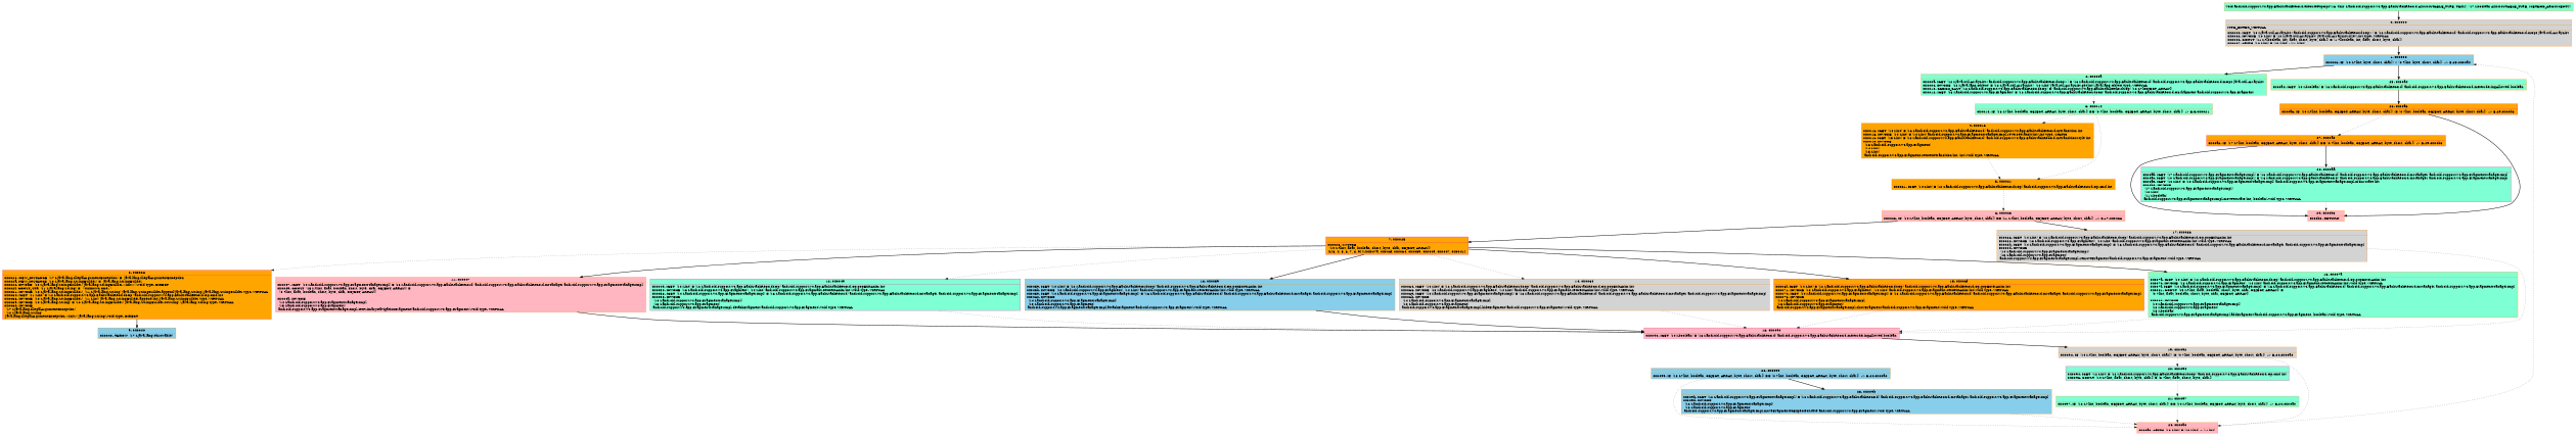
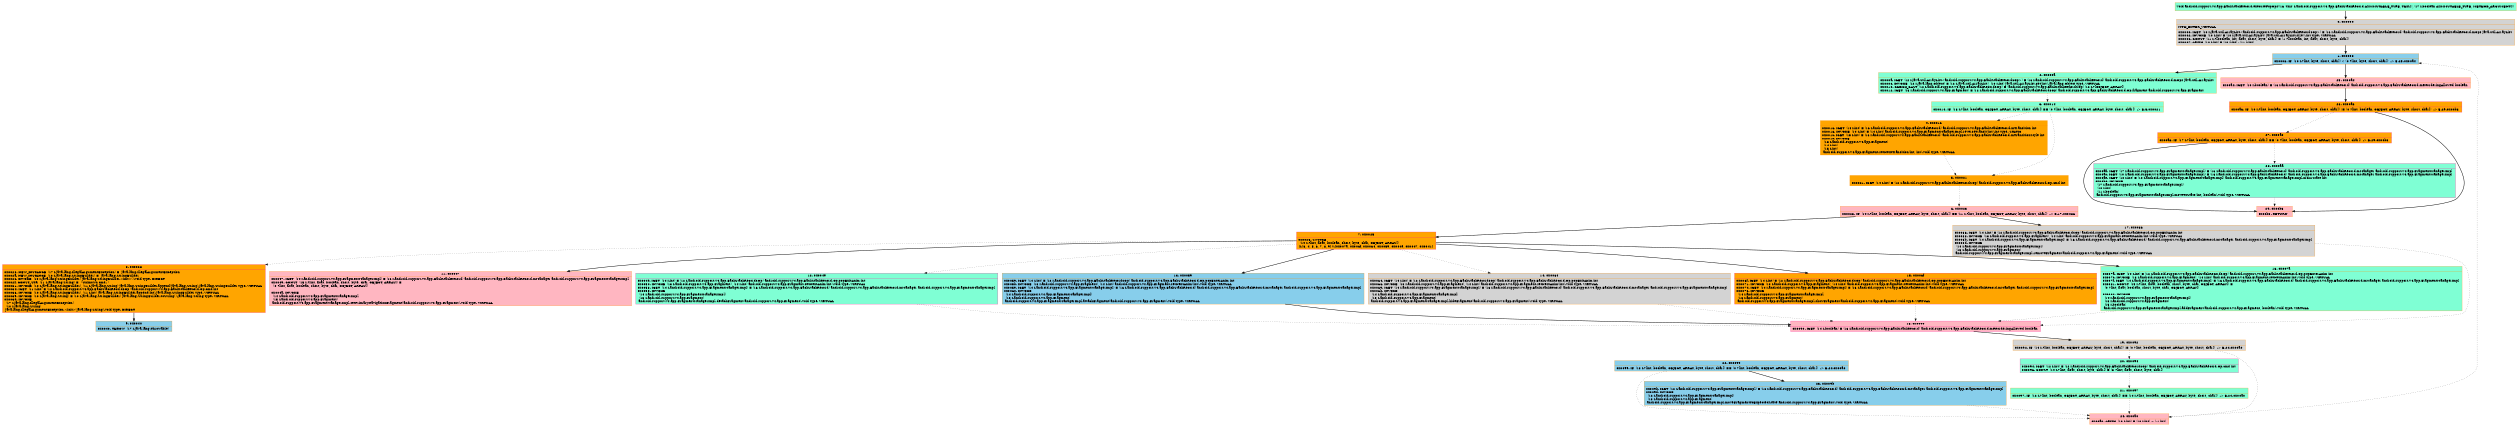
  digraph {
    node [color=darkorange fillcolor=aquamarine shape=record style=filled]
    edge [style=dotted]
    n1 [fillcolor=lightgrey label="{0\:\ 0x0000|MTH_ENTER_VIRTUAL\l|0x0000: IGET  (r0 I:java.util.ArrayList\<android.support.v4.app.BackStackRecord$Op\>) = (r6 I:android.support.v4.app.BackStackRecord) android.support.v4.app.BackStackRecord.mOps java.util.ArrayList \l0x0002: INVOKE  (r0 I:int) = (r0 I:java.util.ArrayList) java.util.ArrayList.size():int type: VIRTUAL \l0x0006: CONST  (r1 I:?[boolean, int, float, short, byte, char]) = (1 ?[boolean, int, float, short, byte, char]) \l0x0007: ARITH  (r0 I:int) = (r0 I:int) \- (r1 I:int) \l}"]
    n2 [fillcolor=skyblue label="{1\:\ 0x0008|0x0008: IF  (r0 I:?[int, byte, short, char]) \< (0 ?[int, byte, short, char])  \-\> B:25:0x00a4 \l}"]
    n3 [label="{2\:\ 0x000a|0x000a: IGET  (r2 I:java.util.ArrayList\<android.support.v4.app.BackStackRecord$Op\>) = (r6 I:android.support.v4.app.BackStackRecord) android.support.v4.app.BackStackRecord.mOps java.util.ArrayList \l0x000c: INVOKE  (r2 I:java.lang.Object) = (r2 I:java.util.ArrayList), (r0 I:int) java.util.ArrayList.get(int):java.lang.Object type: VIRTUAL \l0x0010: CHECK_CAST  (r2 I:android.support.v4.app.BackStackRecord$Op) = (android.support.v4.app.BackStackRecord$Op) (r2 I:?[OBJECT, ARRAY]) \l0x0012: IGET  (r3 I:android.support.v4.app.Fragment) = (r2 I:android.support.v4.app.BackStackRecord$Op) android.support.v4.app.BackStackRecord.Op.fragment android.support.v4.app.Fragment \l}"]
-   n4 [label="{25\:\ 0x00a4|0x00a4: IGET  (r0 I:boolean) = (r6 I:android.support.v4.app.BackStackRecord) android.support.v4.app.BackStackRecord.mReorderingAllowed boolean \l}"]
+   n4 [fillcolor=lightpink label="{25\:\ 0x00a4|0x00a4: IGET  (r0 I:boolean) = (r6 I:android.support.v4.app.BackStackRecord) android.support.v4.app.BackStackRecord.mReorderingAllowed boolean \l}"]
    n5 [label="{3\:\ 0x0014|0x0014: IF  (r3 I:?[int, boolean, OBJECT, ARRAY, byte, short, char]) == (0 ?[int, boolean, OBJECT, ARRAY, byte, short, char])  \-\> B:5:0x0021 \l}"]
    n6 [color=deeppink fillcolor=orange label="{26\:\ 0x00a6|0x00a6: IF  (r0 I:?[int, boolean, OBJECT, ARRAY, byte, short, char]) != (0 ?[int, boolean, OBJECT, ARRAY, byte, short, char])  \-\> B:29:0x00b3 \l}"]
    n7 [fillcolor=orange label="{4\:\ 0x0016|0x0016: IGET  (r4 I:int) = (r6 I:android.support.v4.app.BackStackRecord) android.support.v4.app.BackStackRecord.mTransition int \l0x0018: INVOKE  (r4 I:int) = (r4 I:int) android.support.v4.app.FragmentManagerImpl.reverseTransit(int):int type: STATIC \l0x001c: IGET  (r5 I:int) = (r6 I:android.support.v4.app.BackStackRecord) android.support.v4.app.BackStackRecord.mTransitionStyle int \l0x001e: INVOKE  \l  (r3 I:android.support.v4.app.Fragment)\l  (r4 I:int)\l  (r5 I:int)\l android.support.v4.app.Fragment.setNextTransition(int, int):void type: VIRTUAL \l}"]
    n8 [fillcolor=orange label="{5\:\ 0x0021|0x0021: IGET  (r4 I:int) = (r2 I:android.support.v4.app.BackStackRecord$Op) android.support.v4.app.BackStackRecord.Op.cmd int \l}"]
    n9 [fillcolor=lightpink label="{6\:\ 0x0023|0x0023: IF  (r4 I:?[int, boolean, OBJECT, ARRAY, byte, short, char]) == (r1 I:?[int, boolean, OBJECT, ARRAY, byte, short, char])  \-\> B:17:0x0086 \l}"]
    n10 [color=deeppink fillcolor=orange label="{7\:\ 0x0025|0x0025: SWITCH  \l  (r4 I:?[int, float, boolean, short, byte, char, OBJECT, ARRAY])\l k:[3, 4, 5, 6, 7, 8, 9] t:[0x007a, 0x006f, 0x0064, 0x0059, 0x004e, 0x0047, 0x0041] \l}"]
    n11 [fillcolor=lightgrey label="{17\:\ 0x0086|0x0086: IGET  (r4 I:int) = (r2 I:android.support.v4.app.BackStackRecord$Op) android.support.v4.app.BackStackRecord.Op.popExitAnim int \l0x0088: INVOKE  (r3 I:android.support.v4.app.Fragment), (r4 I:int) android.support.v4.app.Fragment.setNextAnim(int):void type: VIRTUAL \l0x008b: IGET  (r4 I:android.support.v4.app.FragmentManagerImpl) = (r6 I:android.support.v4.app.BackStackRecord) android.support.v4.app.BackStackRecord.mManager android.support.v4.app.FragmentManagerImpl \l0x008d: INVOKE  \l  (r4 I:android.support.v4.app.FragmentManagerImpl)\l  (r3 I:android.support.v4.app.Fragment)\l android.support.v4.app.FragmentManagerImpl.removeFragment(android.support.v4.app.Fragment):void type: VIRTUAL \l}"]
    n12 [color=deeppink fillcolor=orange label="{8\:\ 0x0028|0x0028: NEW_INSTANCE  (r7 I:java.lang.IllegalArgumentException) =  java.lang.IllegalArgumentException \l0x002a: NEW_INSTANCE  (r0 I:java.lang.StringBuilder) =  java.lang.StringBuilder \l0x002c: INVOKE  (r0 I:java.lang.StringBuilder) java.lang.StringBuilder.\<init\>():void type: DIRECT \l0x002f: CONST_STR  (r1 I:java.lang.String) =  \"Unknown cmd: \" \l0x0031: INVOKE  (r0 I:java.lang.StringBuilder), (r1 I:java.lang.String) java.lang.StringBuilder.append(java.lang.String):java.lang.StringBuilder type: VIRTUAL \l0x0034: IGET  (r1 I:int) = (r2 I:android.support.v4.app.BackStackRecord$Op) android.support.v4.app.BackStackRecord.Op.cmd int \l0x0036: INVOKE  (r0 I:java.lang.StringBuilder), (r1 I:int) java.lang.StringBuilder.append(int):java.lang.StringBuilder type: VIRTUAL \l0x0039: INVOKE  (r0 I:java.lang.String) = (r0 I:java.lang.StringBuilder) java.lang.StringBuilder.toString():java.lang.String type: VIRTUAL \l0x003d: INVOKE  \l  (r7 I:java.lang.IllegalArgumentException)\l  (r0 I:java.lang.String)\l java.lang.IllegalArgumentException.\<init\>(java.lang.String):void type: DIRECT \l}"]
    n13 [fillcolor=lightpink label="{11\:\ 0x0047|0x0047: IGET  (r4 I:android.support.v4.app.FragmentManagerImpl) = (r6 I:android.support.v4.app.BackStackRecord) android.support.v4.app.BackStackRecord.mManager android.support.v4.app.FragmentManagerImpl \l0x0049: CONST  (r5 I:?[int, float, boolean, short, byte, char, OBJECT, ARRAY]) = \l  (0 ?[int, float, boolean, short, byte, char, OBJECT, ARRAY])\l \l0x004a: INVOKE  \l  (r4 I:android.support.v4.app.FragmentManagerImpl)\l  (r5 I:android.support.v4.app.Fragment)\l android.support.v4.app.FragmentManagerImpl.setPrimaryNavigationFragment(android.support.v4.app.Fragment):void type: VIRTUAL \l}"]
    n14 [color=deeppink label="{12\:\ 0x004e|0x004e: IGET  (r4 I:int) = (r2 I:android.support.v4.app.BackStackRecord$Op) android.support.v4.app.BackStackRecord.Op.popExitAnim int \l0x0050: INVOKE  (r3 I:android.support.v4.app.Fragment), (r4 I:int) android.support.v4.app.Fragment.setNextAnim(int):void type: VIRTUAL \l0x0053: IGET  (r4 I:android.support.v4.app.FragmentManagerImpl) = (r6 I:android.support.v4.app.BackStackRecord) android.support.v4.app.BackStackRecord.mManager android.support.v4.app.FragmentManagerImpl \l0x0055: INVOKE  \l  (r4 I:android.support.v4.app.FragmentManagerImpl)\l  (r3 I:android.support.v4.app.Fragment)\l android.support.v4.app.FragmentManagerImpl.detachFragment(android.support.v4.app.Fragment):void type: VIRTUAL \l}"]
    n15 [fillcolor=skyblue label="{13\:\ 0x0059|0x0059: IGET  (r4 I:int) = (r2 I:android.support.v4.app.BackStackRecord$Op) android.support.v4.app.BackStackRecord.Op.popEnterAnim int \l0x005b: INVOKE  (r3 I:android.support.v4.app.Fragment), (r4 I:int) android.support.v4.app.Fragment.setNextAnim(int):void type: VIRTUAL \l0x005e: IGET  (r4 I:android.support.v4.app.FragmentManagerImpl) = (r6 I:android.support.v4.app.BackStackRecord) android.support.v4.app.BackStackRecord.mManager android.support.v4.app.FragmentManagerImpl \l0x0060: INVOKE  \l  (r4 I:android.support.v4.app.FragmentManagerImpl)\l  (r3 I:android.support.v4.app.Fragment)\l android.support.v4.app.FragmentManagerImpl.attachFragment(android.support.v4.app.Fragment):void type: VIRTUAL \l}"]
    n16 [fillcolor=lightgrey label="{14\:\ 0x0064|0x0064: IGET  (r4 I:int) = (r2 I:android.support.v4.app.BackStackRecord$Op) android.support.v4.app.BackStackRecord.Op.popExitAnim int \l0x0066: INVOKE  (r3 I:android.support.v4.app.Fragment), (r4 I:int) android.support.v4.app.Fragment.setNextAnim(int):void type: VIRTUAL \l0x0069: IGET  (r4 I:android.support.v4.app.FragmentManagerImpl) = (r6 I:android.support.v4.app.BackStackRecord) android.support.v4.app.BackStackRecord.mManager android.support.v4.app.FragmentManagerImpl \l0x006b: INVOKE  \l  (r4 I:android.support.v4.app.FragmentManagerImpl)\l  (r3 I:android.support.v4.app.Fragment)\l android.support.v4.app.FragmentManagerImpl.hideFragment(android.support.v4.app.Fragment):void type: VIRTUAL \l}"]
    n17 [color=deeppink fillcolor=orange label="{15\:\ 0x006f|0x006f: IGET  (r4 I:int) = (r2 I:android.support.v4.app.BackStackRecord$Op) android.support.v4.app.BackStackRecord.Op.popEnterAnim int \l0x0071: INVOKE  (r3 I:android.support.v4.app.Fragment), (r4 I:int) android.support.v4.app.Fragment.setNextAnim(int):void type: VIRTUAL \l0x0074: IGET  (r4 I:android.support.v4.app.FragmentManagerImpl) = (r6 I:android.support.v4.app.BackStackRecord) android.support.v4.app.BackStackRecord.mManager android.support.v4.app.FragmentManagerImpl \l0x0076: INVOKE  \l  (r4 I:android.support.v4.app.FragmentManagerImpl)\l  (r3 I:android.support.v4.app.Fragment)\l android.support.v4.app.FragmentManagerImpl.showFragment(android.support.v4.app.Fragment):void type: VIRTUAL \l}"]
    n18 [label="{16\:\ 0x007a|0x007a: IGET  (r4 I:int) = (r2 I:android.support.v4.app.BackStackRecord$Op) android.support.v4.app.BackStackRecord.Op.popEnterAnim int \l0x007c: INVOKE  (r3 I:android.support.v4.app.Fragment), (r4 I:int) android.support.v4.app.Fragment.setNextAnim(int):void type: VIRTUAL \l0x007f: IGET  (r4 I:android.support.v4.app.FragmentManagerImpl) = (r6 I:android.support.v4.app.BackStackRecord) android.support.v4.app.BackStackRecord.mManager android.support.v4.app.FragmentManagerImpl \l0x0081: CONST  (r5 I:?[int, float, boolean, short, byte, char, OBJECT, ARRAY]) = \l  (0 ?[int, float, boolean, short, byte, char, OBJECT, ARRAY])\l \l0x0082: INVOKE  \l  (r4 I:android.support.v4.app.FragmentManagerImpl)\l  (r3 I:android.support.v4.app.Fragment)\l  (r5 I:boolean)\l android.support.v4.app.FragmentManagerImpl.addFragment(android.support.v4.app.Fragment, boolean):void type: VIRTUAL \l}"]
    n19 [color=deeppink fillcolor=lightpink label="{18\:\ 0x0090|0x0090: IGET  (r4 I:boolean) = (r6 I:android.support.v4.app.BackStackRecord) android.support.v4.app.BackStackRecord.mReorderingAllowed boolean \l}"]
    n20 [fillcolor=skyblue label="{9\:\ 0x0040|0x0040: THROW  (r7 I:java.lang.Throwable) \l}"]
    n21 [fillcolor=lightgrey label="{19\:\ 0x0092|0x0092: IF  (r4 I:?[int, boolean, OBJECT, ARRAY, byte, short, char]) != (0 ?[int, boolean, OBJECT, ARRAY, byte, short, char])  \-\> B:24:0x00a0 \l}"]
    n22 [color=deeppink label="{20\:\ 0x0094|0x0094: IGET  (r2 I:int) = (r2 I:android.support.v4.app.BackStackRecord$Op) android.support.v4.app.BackStackRecord.Op.cmd int \l0x0096: CONST  (r4 I:?[int, float, short, byte, char]) = (3 ?[int, float, short, byte, char]) \l}"]
    n23 [fillcolor=lightpink label="{24\:\ 0x00a0|0x00a0: ARITH  (r0 I:int) = (r0 I:int) + (\-1 int) \l}"]
    n24 [label="{21\:\ 0x0097|0x0097: IF  (r2 I:?[int, boolean, OBJECT, ARRAY, byte, short, char]) == (r4 I:?[int, boolean, OBJECT, ARRAY, byte, short, char])  \-\> B:24:0x00a0 \l}"]
    n25 [fillcolor=skyblue label="{22\:\ 0x0099|0x0099: IF  (r3 I:?[int, boolean, OBJECT, ARRAY, byte, short, char]) == (0 ?[int, boolean, OBJECT, ARRAY, byte, short, char])  \-\> B:24:0x00a0 \l}"]
    n26 [fillcolor=skyblue label="{23\:\ 0x009b|0x009b: IGET  (r2 I:android.support.v4.app.FragmentManagerImpl) = (r6 I:android.support.v4.app.BackStackRecord) android.support.v4.app.BackStackRecord.mManager android.support.v4.app.FragmentManagerImpl \l0x009d: INVOKE  \l  (r2 I:android.support.v4.app.FragmentManagerImpl)\l  (r3 I:android.support.v4.app.Fragment)\l android.support.v4.app.FragmentManagerImpl.moveFragmentToExpectedState(android.support.v4.app.Fragment):void type: VIRTUAL \l}"]
    n27 [color=deeppink fillcolor=orange label="{27\:\ 0x00a8|0x00a8: IF  (r7 I:?[int, boolean, OBJECT, ARRAY, byte, short, char]) == (0 ?[int, boolean, OBJECT, ARRAY, byte, short, char])  \-\> B:29:0x00b3 \l}"]
    n28 [fillcolor=lightpink label="{29\:\ 0x00b3|0x00b3: RETURN   \l}"]
    n29 [color=deeppink label="{28\:\ 0x00aa|0x00aa: IGET  (r7 I:android.support.v4.app.FragmentManagerImpl) = (r6 I:android.support.v4.app.BackStackRecord) android.support.v4.app.BackStackRecord.mManager android.support.v4.app.FragmentManagerImpl \l0x00ac: IGET  (r0 I:android.support.v4.app.FragmentManagerImpl) = (r6 I:android.support.v4.app.BackStackRecord) android.support.v4.app.BackStackRecord.mManager android.support.v4.app.FragmentManagerImpl \l0x00ae: IGET  (r0 I:int) = (r0 I:android.support.v4.app.FragmentManagerImpl) android.support.v4.app.FragmentManagerImpl.mCurState int \l0x00b0: INVOKE  \l  (r7 I:android.support.v4.app.FragmentManagerImpl)\l  (r0 I:int)\l  (r1 I:boolean)\l android.support.v4.app.FragmentManagerImpl.moveToState(int, boolean):void type: VIRTUAL \l}"]
    n30 [label="{void android.support.v4.app.BackStackRecord.executePopOps((r6 'this' I:android.support.v4.app.BackStackRecord A[IMMUTABLE_TYPE, THIS]), (r7 I:boolean A[IMMUTABLE_TYPE, METHOD_ARGUMENT])) }"]
    n1 -> n2 [style=bold]
    n2 -> n3 [style=bold]
    n2 -> n4 [style=bold]
    n3 -> n5
    n4 -> n6 [style=bold]
    n5 -> n7
    n5 -> n8
    n6 -> n27
    n6 -> n28 [style=bold]
    n7 -> n8
    n8 -> n9
    n9 -> n10 [style=bold]
    n9 -> n11 [style=bold]
    n10 -> n12
    n10 -> n13 [style=bold]
    n10 -> n14
    n10 -> n15 [style=bold]
    n10 -> n16
    n10 -> n17 [style=bold]
    n10 -> n18 [style=bold]
    n11 -> n19
    n12 -> n20 [style=bold]
-   n13 -> n19 [style=bold]
    n14 -> n19
    n15 -> n19 [style=bold]
    n16 -> n19
    n17 -> n19
    n18 -> n19
    n19 -> n21 [style=bold]
    n21 -> n22
    n21 -> n23
    n22 -> n24
    n23 -> n2
    n24 -> n23
    n25 -> n23
    n25 -> n26 [style=bold]
    n26 -> n23
    n27 -> n28 [style=bold]
-   n27 -> n29 [style=bold]
+   n27 -> n29
    n29 -> n28
    n30 -> n1 [style=bold]
  }
